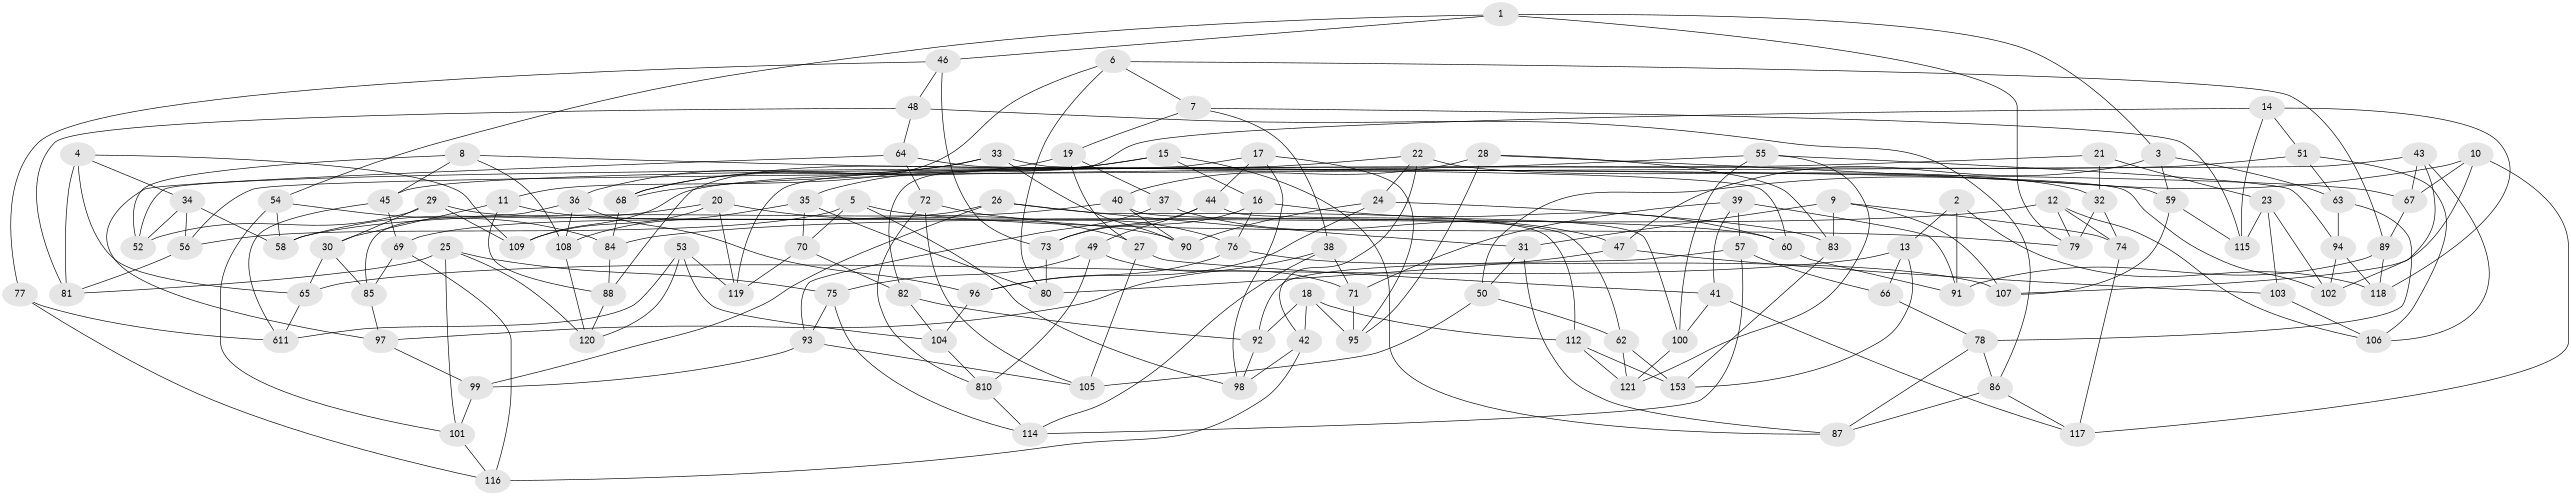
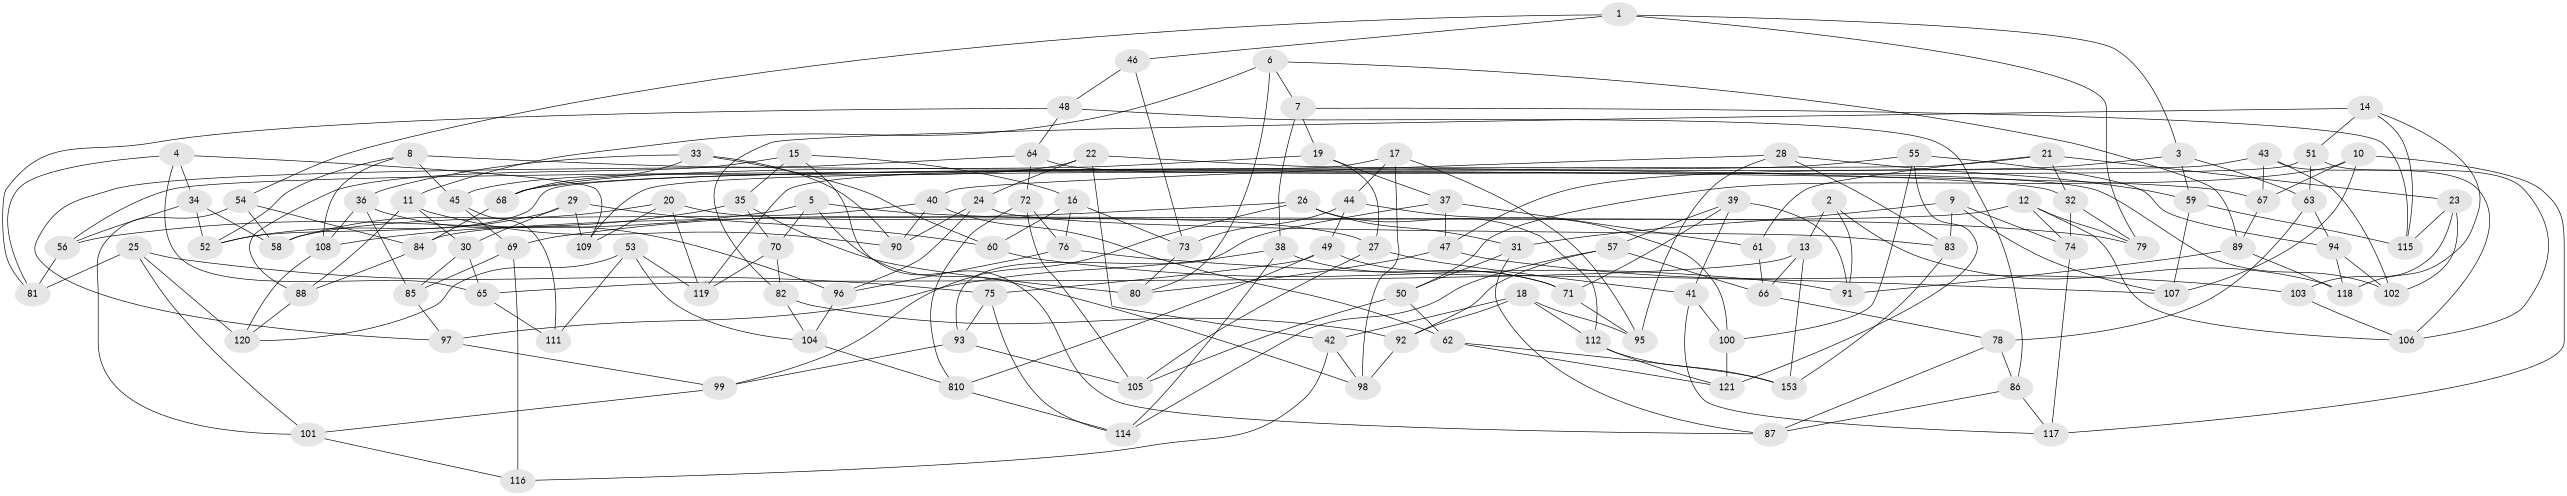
  graph {
    fontname=Lato
    node [color=gray90 fontname=Lato style=filled]
    edge [fontname=Lato]
    1
    3
    46
    54
    79
    47
    59
    63
    73
    48
-   77
    84
    58
    101
    2
    13
    91
    118
    65
    66
    n21 [label=153]
+   61
    80
    103
    115
    107
    94
    78
    4
    34
    81
    109
    56
    52
-   111 [label=611]
+   111
    5
    70
    98
    82
    119
    6
    7
    11
    89
    19
    38
    30
    88
    90
    27
    37
    68
    71
    97
    114
    8
    45
    67
    108
    69
    120
    9
    31
    74
    83
    50
    87
    117
    10
    105
    62
    85
    12
    106
    14
    51
    92
    104
    15
    16
    35
    60
    76
    96
    17
    44
    95
    100
    49
    18
    42
    112
    116
    121
    41
    93
    20
    21
    23
    32
    102
    22
    24
    25
    75
    26
    99
    28
    40
    29
    33
    36
    39
    57
    43
    n116 [label=810]
    64
    86
    72
    53
    55
    1 -- 3
    1 -- 46
    1 -- 54
    1 -- 79
    3 -- 47
    3 -- 59
    3 -- 63
    46 -- 73
    46 -- 48
-   46 -- 77
    54 -- 84
    54 -- 58
    54 -- 101
    47 -- 80
    47 -- 103
    59 -- 115
    59 -- 107
    63 -- 94
    63 -- 78
    73 -- 80
    48 -- 81
    48 -- 64
    48 -- 86
-   77 -- 111
-   77 -- 116
    84 -- 88
    101 -- 116
    2 -- 13
    2 -- 91
    2 -- 118
    13 -- 65
    13 -- 66
    13 -- n21
    65 -- 111
    66 -- 78
+   61 -- 66
    103 -- 106
    94 -- 118
    94 -- 102
    78 -- 87
    78 -- 86
    4 -- 65
    4 -- 34
    4 -- 81
    4 -- 109
    34 -- 58
    34 -- 56
    34 -- 52
    56 -- 81
    5 -- 79
    5 -- 56
    5 -- 70
    5 -- 98
    70 -- 82
    70 -- 119
    82 -- 92
    82 -- 104
    6 -- 80
    6 -- 7
    6 -- 11
    6 -- 89
    7 -- 115
    7 -- 19
    7 -- 38
    11 -- 30
    11 -- 88
    11 -- 90
    89 -- 91
    89 -- 118
    19 -- 27
    19 -- 37
    19 -- 68
    38 -- 71
    38 -- 97
    38 -- 114
    30 -- 65
    30 -- 85
    88 -- 120
    27 -- 105
    27 -- 41
    37 -- 47
+   37 -- 61
    37 -- 93
    68 -- 84
    71 -- 95
    97 -- 99
    8 -- 52
    8 -- 45
    8 -- 67
    8 -- 108
    45 -- 111
    45 -- 69
    67 -- 89
    108 -- 120
    69 -- 85
    69 -- 116
    9 -- 107
    9 -- 31
    9 -- 74
    9 -- 83
    31 -- 50
    31 -- 87
    74 -- 117
    83 -- n21
    50 -- 105
    50 -- 62
    10 -- 107
    10 -- 67
    10 -- 50
    10 -- 117
    62 -- n21
    62 -- 121
    85 -- 97
    12 -- 79
    12 -- 84
    12 -- 74
    12 -- 106
    14 -- 118
    14 -- 115
    14 -- 82
    14 -- 51
    51 -- 63
    51 -- 109
    51 -- 106
    92 -- 98
    104 -- n116
    15 -- 88
    15 -- 87
    15 -- 16
    15 -- 35
    16 -- 73
    16 -- 60
    16 -- 76
    35 -- 80
    35 -- 70
    35 -- 108
    60 -- 91
    76 -- 107
    76 -- 96
    96 -- 104
    17 -- 98
    17 -- 119
    17 -- 44
    17 -- 95
    44 -- 73
    44 -- 100
    44 -- 49
    100 -- 121
    49 -- 71
    49 -- 75
    49 -- n116
    18 -- 92
    18 -- 95
    18 -- 42
    18 -- 112
    42 -- 98
    42 -- 116
    112 -- n21
    112 -- 121
    41 -- 117
    41 -- 100
    93 -- 105
    93 -- 99
    20 -- 58
    20 -- 109
    20 -- 119
    20 -- 27
+   21 -- 61
    21 -- 52
    21 -- 23
    21 -- 32
    23 -- 103
    23 -- 115
    23 -- 102
    32 -- 79
    32 -- 74
    22 -- 45
    22 -- 42
    22 -- 32
    22 -- 24
    24 -- 90
    24 -- 83
    24 -- 96
    25 -- 101
    25 -- 81
    25 -- 120
    25 -- 75
    75 -- 114
    75 -- 93
    26 -- 69
    26 -- 31
    26 -- 112
    26 -- 99
    99 -- 101
    28 -- 59
    28 -- 83
    28 -- 95
    28 -- 40
    40 -- 58
    40 -- 90
    40 -- 62
    29 -- 109
    29 -- 52
    29 -- 30
    29 -- 60
    33 -- 90
    33 -- 68
    33 -- 60
    33 -- 36
    36 -- 108
    36 -- 85
    36 -- 96
    39 -- 91
    39 -- 71
    39 -- 41
    39 -- 57
    57 -- 66
    57 -- 114
    57 -- 92
    43 -- 56
    43 -- 67
    43 -- 106
    43 -- 102
    n116 -- 114
    64 -- 97
    64 -- 102
    64 -- 72
    86 -- 87
    86 -- 117
    72 -- 105
    72 -- 76
    72 -- n116
    53 -- 111
    53 -- 119
    53 -- 120
    53 -- 104
    55 -- 94
    55 -- 68
    55 -- 100
    55 -- 121
  }
